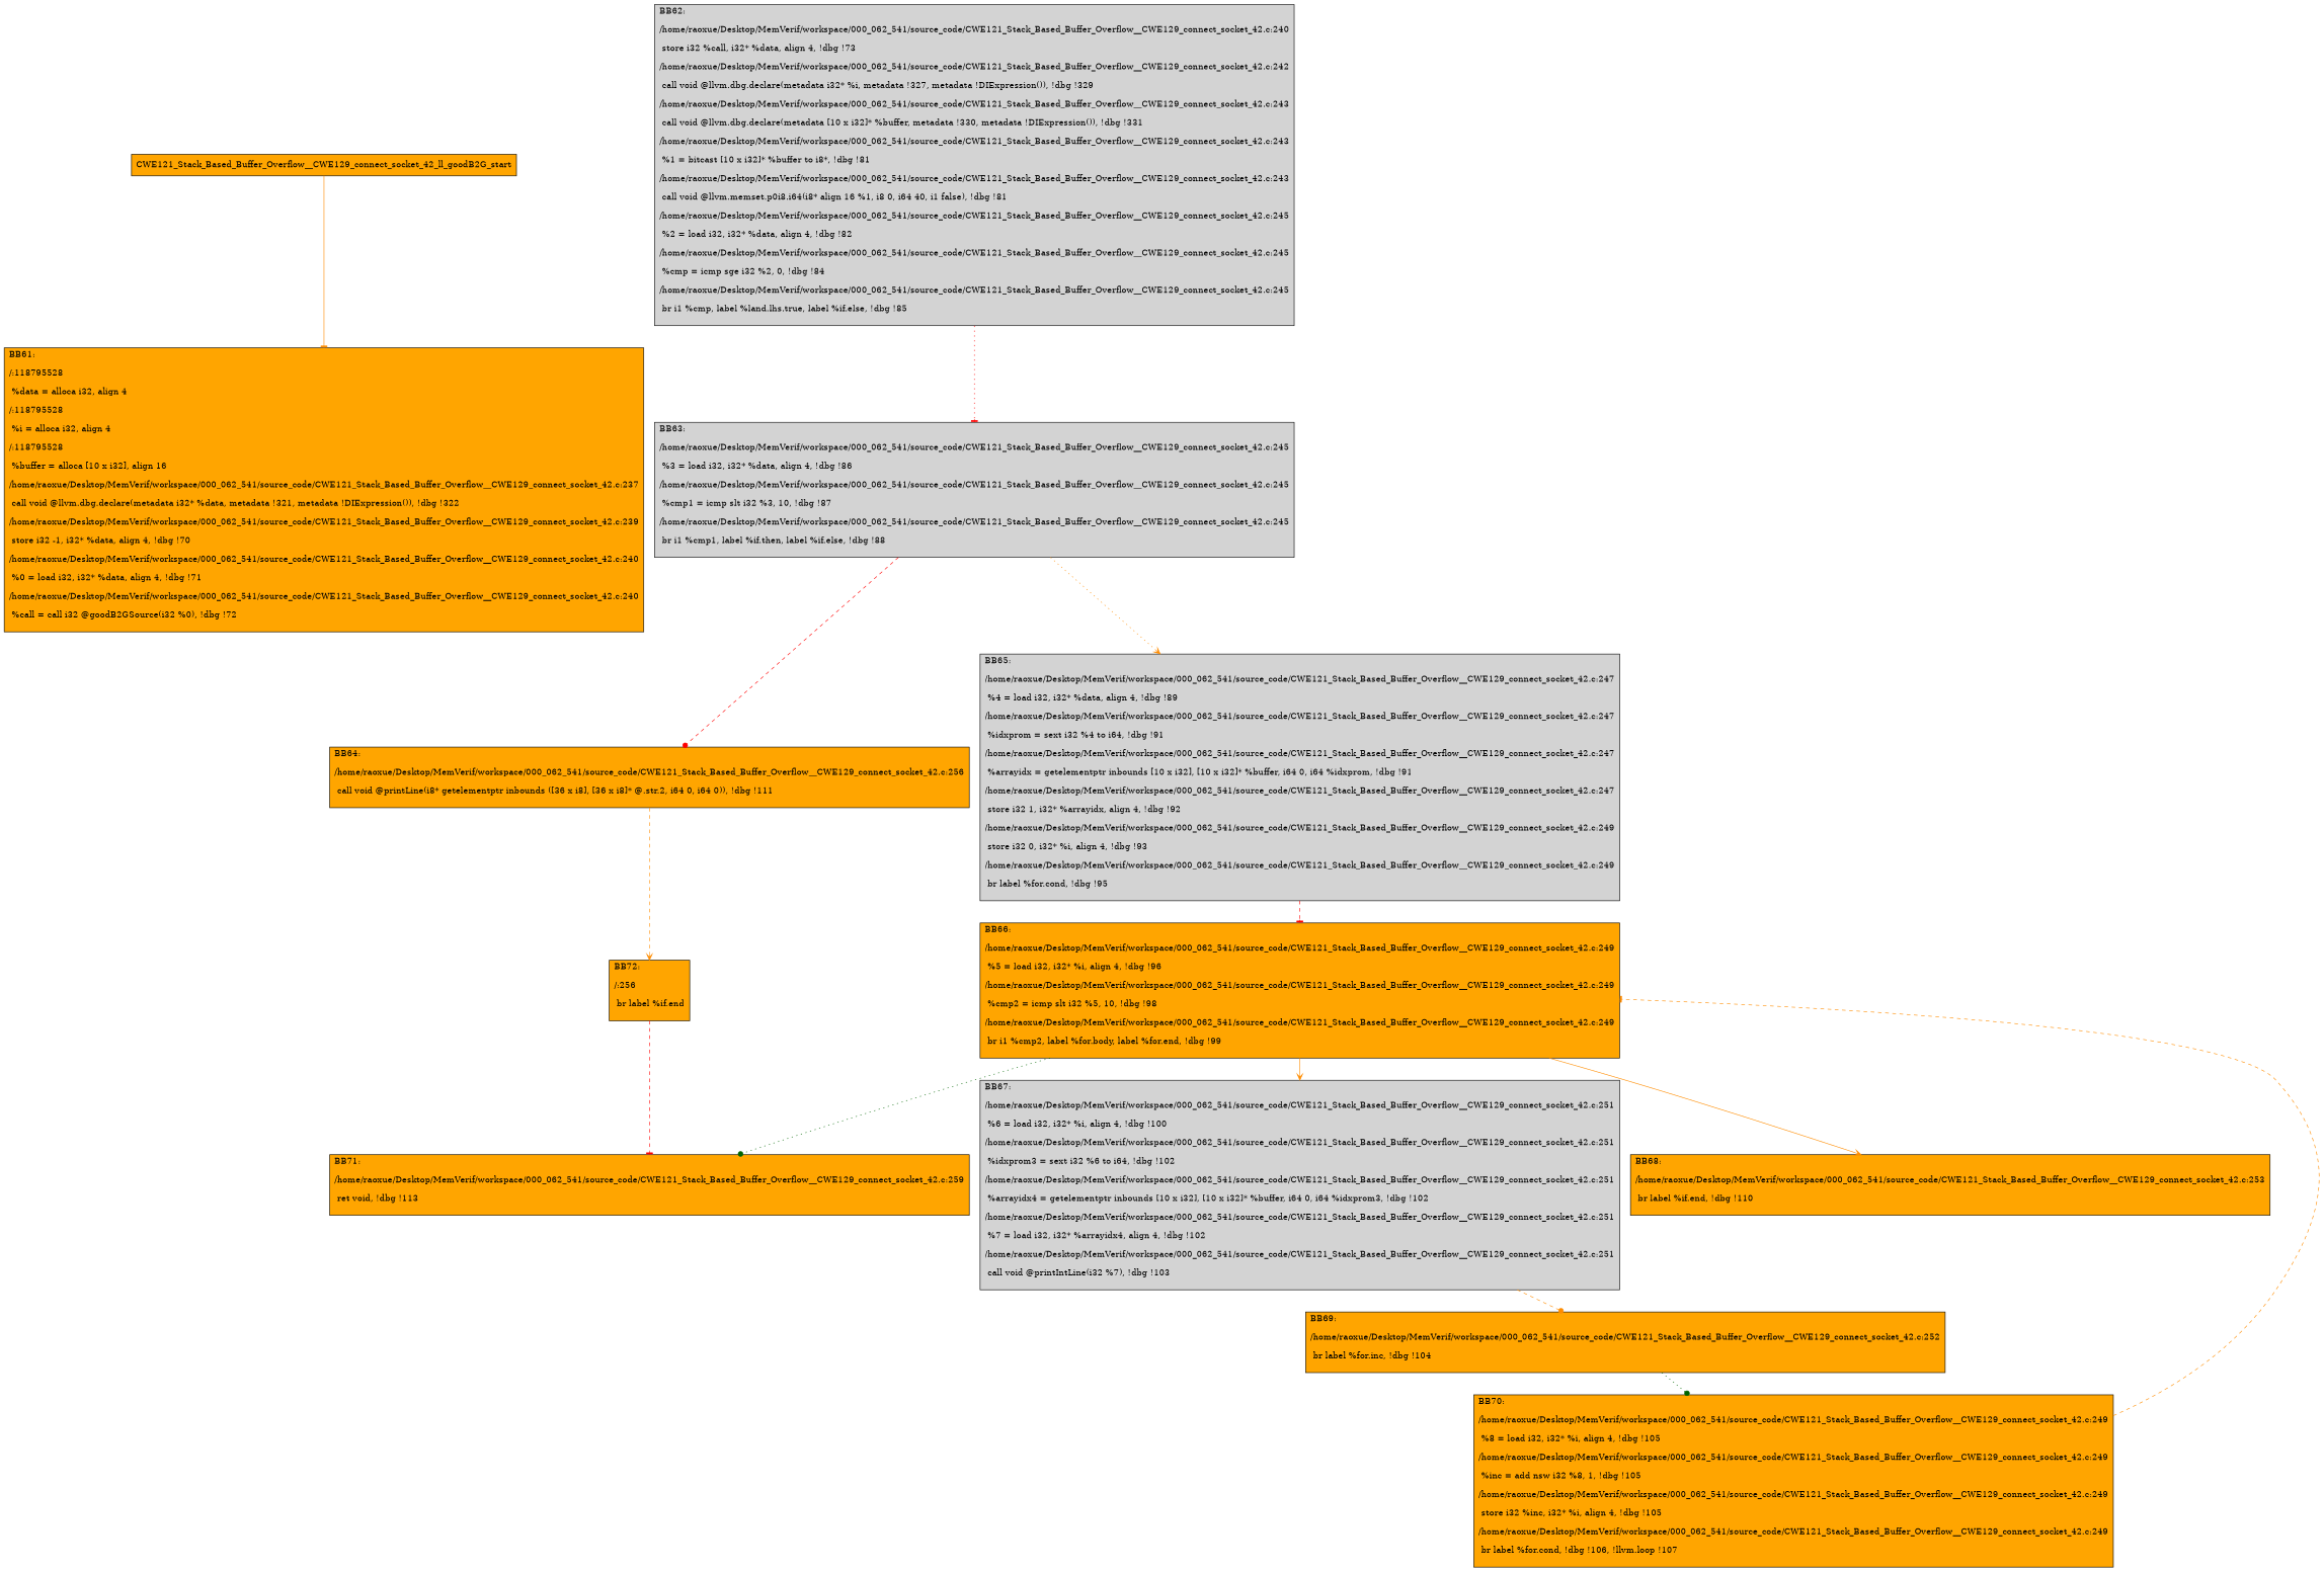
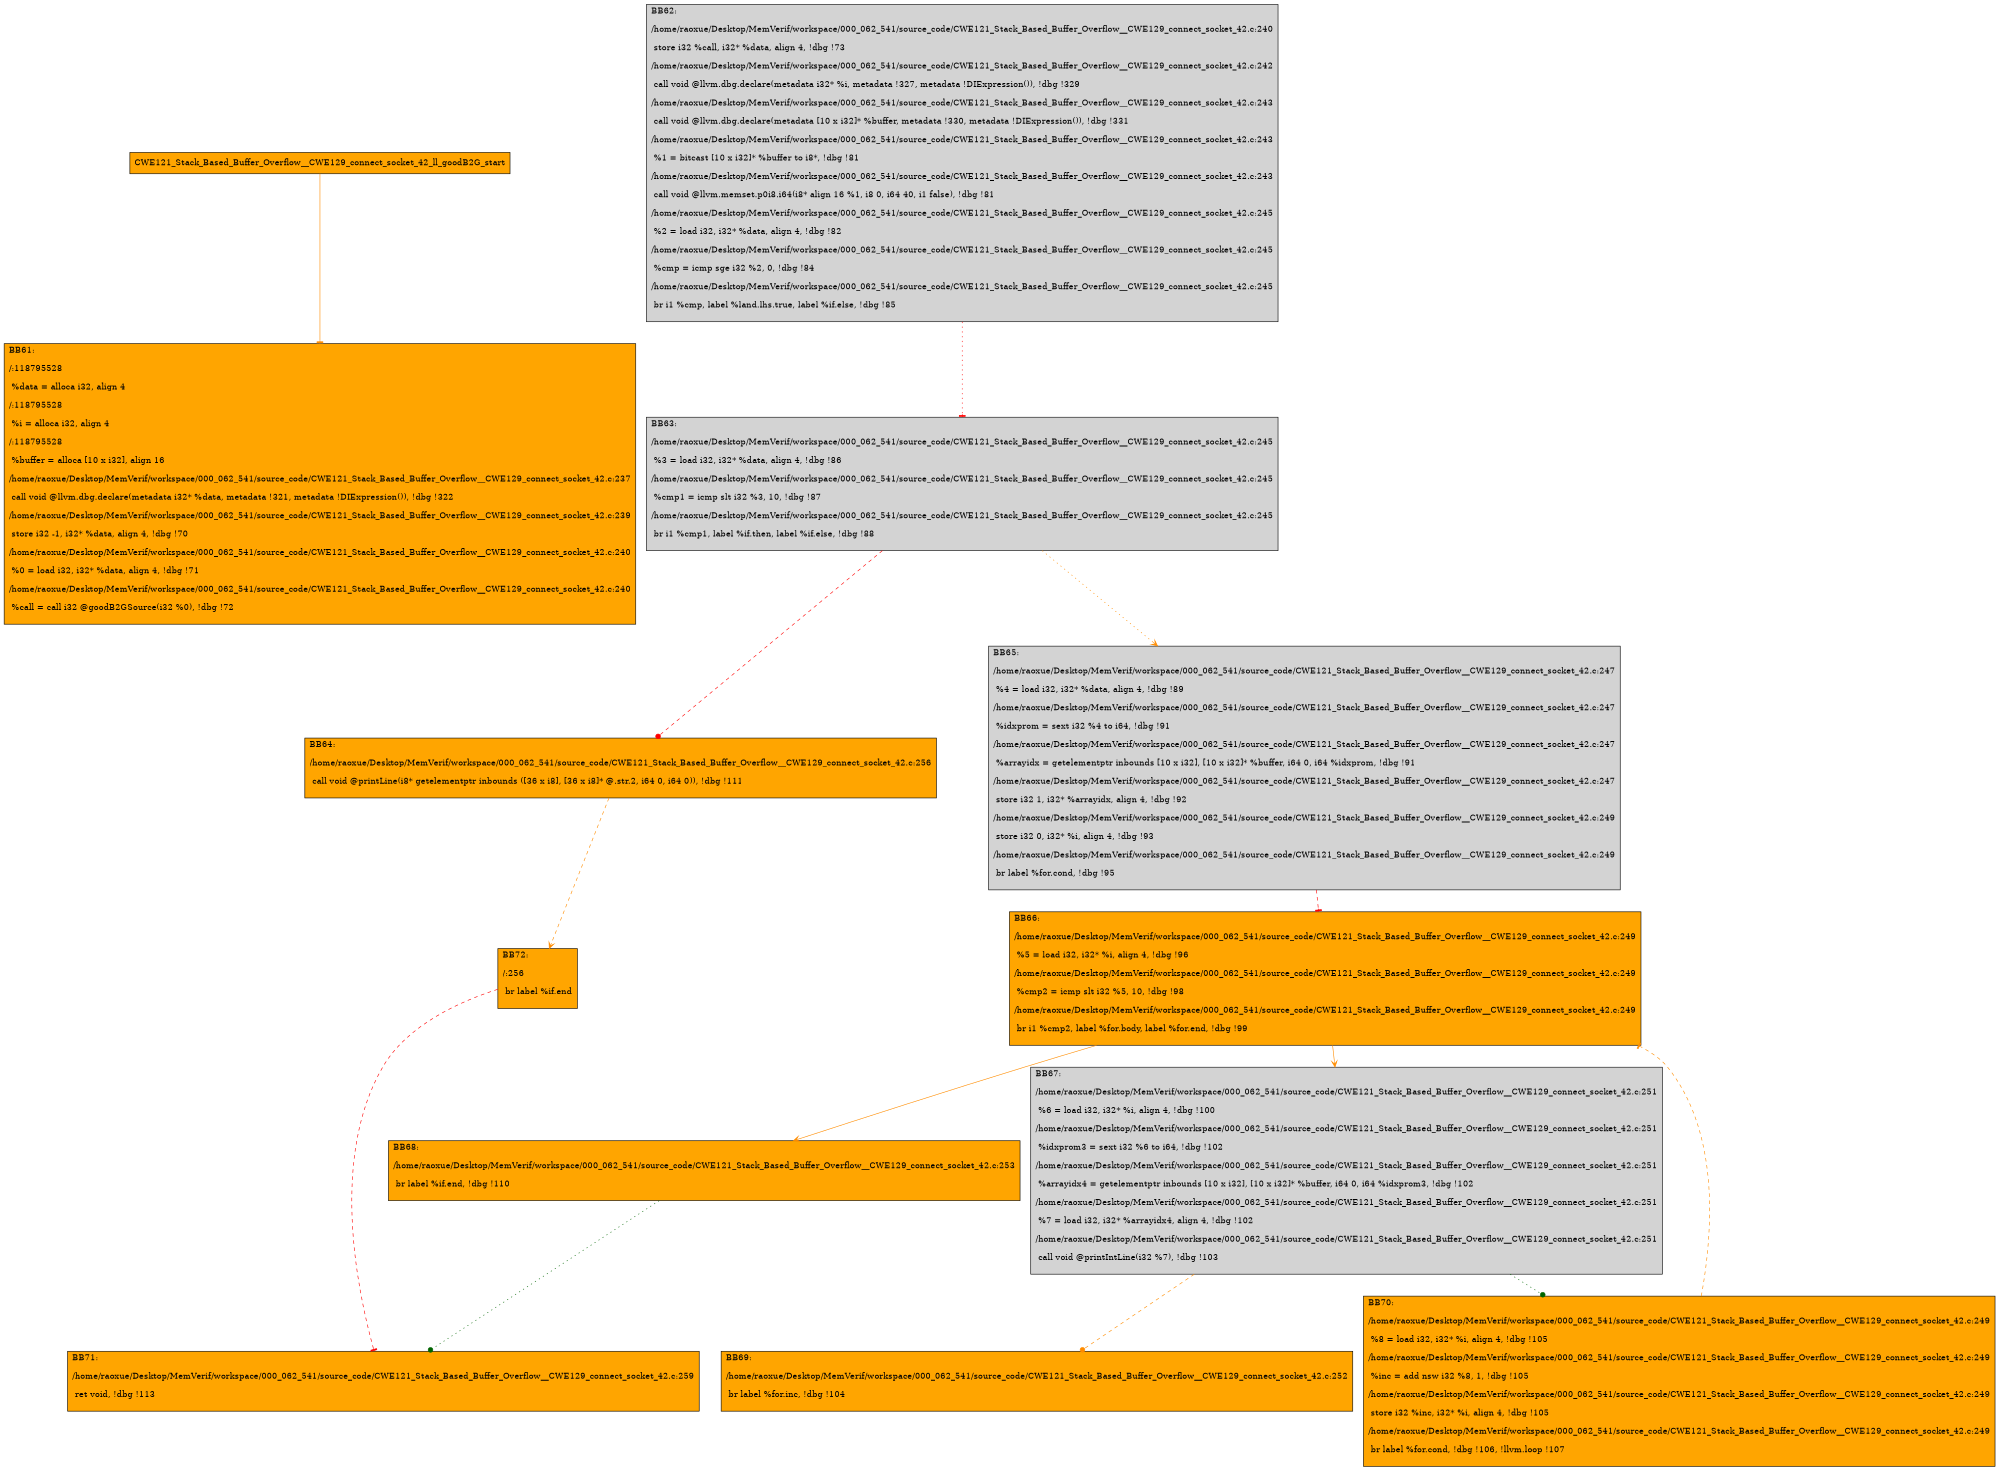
  digraph {
    node [fillcolor=orange shape=record style=filled]
    edge [arrowhead=tee color=darkorange style=dashed]
    n1 [label="{CWE121_Stack_Based_Buffer_Overflow__CWE129_connect_socket_42_ll_goodB2G_start}"]
    n2 [label="{BB61:\l\l/:118795528\l\n  %data = alloca i32, align 4\l\n/:118795528\l\n  %i = alloca i32, align 4\l\n/:118795528\l\n  %buffer = alloca [10 x i32], align 16\l\n/home/raoxue/Desktop/MemVerif/workspace/000_062_541/source_code/CWE121_Stack_Based_Buffer_Overflow__CWE129_connect_socket_42.c:237\l\n  call void @llvm.dbg.declare(metadata i32* %data, metadata !321, metadata !DIExpression()), !dbg !322\l\n/home/raoxue/Desktop/MemVerif/workspace/000_062_541/source_code/CWE121_Stack_Based_Buffer_Overflow__CWE129_connect_socket_42.c:239\l\n  store i32 -1, i32* %data, align 4, !dbg !70\l\n/home/raoxue/Desktop/MemVerif/workspace/000_062_541/source_code/CWE121_Stack_Based_Buffer_Overflow__CWE129_connect_socket_42.c:240\l\n  %0 = load i32, i32* %data, align 4, !dbg !71\l\n/home/raoxue/Desktop/MemVerif/workspace/000_062_541/source_code/CWE121_Stack_Based_Buffer_Overflow__CWE129_connect_socket_42.c:240\l\n  %call = call i32 @goodB2GSource(i32 %0), !dbg !72\l\n}"]
    n3 [fillcolor=lightgrey label="{BB62:\l\l/home/raoxue/Desktop/MemVerif/workspace/000_062_541/source_code/CWE121_Stack_Based_Buffer_Overflow__CWE129_connect_socket_42.c:240\l\n  store i32 %call, i32* %data, align 4, !dbg !73\l\n/home/raoxue/Desktop/MemVerif/workspace/000_062_541/source_code/CWE121_Stack_Based_Buffer_Overflow__CWE129_connect_socket_42.c:242\l\n  call void @llvm.dbg.declare(metadata i32* %i, metadata !327, metadata !DIExpression()), !dbg !329\l\n/home/raoxue/Desktop/MemVerif/workspace/000_062_541/source_code/CWE121_Stack_Based_Buffer_Overflow__CWE129_connect_socket_42.c:243\l\n  call void @llvm.dbg.declare(metadata [10 x i32]* %buffer, metadata !330, metadata !DIExpression()), !dbg !331\l\n/home/raoxue/Desktop/MemVerif/workspace/000_062_541/source_code/CWE121_Stack_Based_Buffer_Overflow__CWE129_connect_socket_42.c:243\l\n  %1 = bitcast [10 x i32]* %buffer to i8*, !dbg !81\l\n/home/raoxue/Desktop/MemVerif/workspace/000_062_541/source_code/CWE121_Stack_Based_Buffer_Overflow__CWE129_connect_socket_42.c:243\l\n  call void @llvm.memset.p0i8.i64(i8* align 16 %1, i8 0, i64 40, i1 false), !dbg !81\l\n/home/raoxue/Desktop/MemVerif/workspace/000_062_541/source_code/CWE121_Stack_Based_Buffer_Overflow__CWE129_connect_socket_42.c:245\l\n  %2 = load i32, i32* %data, align 4, !dbg !82\l\n/home/raoxue/Desktop/MemVerif/workspace/000_062_541/source_code/CWE121_Stack_Based_Buffer_Overflow__CWE129_connect_socket_42.c:245\l\n  %cmp = icmp sge i32 %2, 0, !dbg !84\l\n/home/raoxue/Desktop/MemVerif/workspace/000_062_541/source_code/CWE121_Stack_Based_Buffer_Overflow__CWE129_connect_socket_42.c:245\l\n  br i1 %cmp, label %land.lhs.true, label %if.else, !dbg !85\l\n}"]
    n4 [fillcolor=lightgrey label="{BB63:\l\l/home/raoxue/Desktop/MemVerif/workspace/000_062_541/source_code/CWE121_Stack_Based_Buffer_Overflow__CWE129_connect_socket_42.c:245\l\n  %3 = load i32, i32* %data, align 4, !dbg !86\l\n/home/raoxue/Desktop/MemVerif/workspace/000_062_541/source_code/CWE121_Stack_Based_Buffer_Overflow__CWE129_connect_socket_42.c:245\l\n  %cmp1 = icmp slt i32 %3, 10, !dbg !87\l\n/home/raoxue/Desktop/MemVerif/workspace/000_062_541/source_code/CWE121_Stack_Based_Buffer_Overflow__CWE129_connect_socket_42.c:245\l\n  br i1 %cmp1, label %if.then, label %if.else, !dbg !88\l\n}"]
    n5 [label="{BB64:\l\l/home/raoxue/Desktop/MemVerif/workspace/000_062_541/source_code/CWE121_Stack_Based_Buffer_Overflow__CWE129_connect_socket_42.c:256\l\n  call void @printLine(i8* getelementptr inbounds ([36 x i8], [36 x i8]* @.str.2, i64 0, i64 0)), !dbg !111\l\n}"]
    n6 [fillcolor=lightgrey label="{BB65:\l\l/home/raoxue/Desktop/MemVerif/workspace/000_062_541/source_code/CWE121_Stack_Based_Buffer_Overflow__CWE129_connect_socket_42.c:247\l\n  %4 = load i32, i32* %data, align 4, !dbg !89\l\n/home/raoxue/Desktop/MemVerif/workspace/000_062_541/source_code/CWE121_Stack_Based_Buffer_Overflow__CWE129_connect_socket_42.c:247\l\n  %idxprom = sext i32 %4 to i64, !dbg !91\l\n/home/raoxue/Desktop/MemVerif/workspace/000_062_541/source_code/CWE121_Stack_Based_Buffer_Overflow__CWE129_connect_socket_42.c:247\l\n  %arrayidx = getelementptr inbounds [10 x i32], [10 x i32]* %buffer, i64 0, i64 %idxprom, !dbg !91\l\n/home/raoxue/Desktop/MemVerif/workspace/000_062_541/source_code/CWE121_Stack_Based_Buffer_Overflow__CWE129_connect_socket_42.c:247\l\n  store i32 1, i32* %arrayidx, align 4, !dbg !92\l\n/home/raoxue/Desktop/MemVerif/workspace/000_062_541/source_code/CWE121_Stack_Based_Buffer_Overflow__CWE129_connect_socket_42.c:249\l\n  store i32 0, i32* %i, align 4, !dbg !93\l\n/home/raoxue/Desktop/MemVerif/workspace/000_062_541/source_code/CWE121_Stack_Based_Buffer_Overflow__CWE129_connect_socket_42.c:249\l\n  br label %for.cond, !dbg !95\l\n}"]
    n7 [label="{BB72:\l\l/:256\l\n  br label %if.end\l\n}"]
    n8 [label="{BB66:\l\l/home/raoxue/Desktop/MemVerif/workspace/000_062_541/source_code/CWE121_Stack_Based_Buffer_Overflow__CWE129_connect_socket_42.c:249\l\n  %5 = load i32, i32* %i, align 4, !dbg !96\l\n/home/raoxue/Desktop/MemVerif/workspace/000_062_541/source_code/CWE121_Stack_Based_Buffer_Overflow__CWE129_connect_socket_42.c:249\l\n  %cmp2 = icmp slt i32 %5, 10, !dbg !98\l\n/home/raoxue/Desktop/MemVerif/workspace/000_062_541/source_code/CWE121_Stack_Based_Buffer_Overflow__CWE129_connect_socket_42.c:249\l\n  br i1 %cmp2, label %for.body, label %for.end, !dbg !99\l\n}"]
    n9 [label="{BB71:\l\l/home/raoxue/Desktop/MemVerif/workspace/000_062_541/source_code/CWE121_Stack_Based_Buffer_Overflow__CWE129_connect_socket_42.c:259\l\n  ret void, !dbg !113\l\n}"]
    n10 [fillcolor=lightgrey label="{BB67:\l\l/home/raoxue/Desktop/MemVerif/workspace/000_062_541/source_code/CWE121_Stack_Based_Buffer_Overflow__CWE129_connect_socket_42.c:251\l\n  %6 = load i32, i32* %i, align 4, !dbg !100\l\n/home/raoxue/Desktop/MemVerif/workspace/000_062_541/source_code/CWE121_Stack_Based_Buffer_Overflow__CWE129_connect_socket_42.c:251\l\n  %idxprom3 = sext i32 %6 to i64, !dbg !102\l\n/home/raoxue/Desktop/MemVerif/workspace/000_062_541/source_code/CWE121_Stack_Based_Buffer_Overflow__CWE129_connect_socket_42.c:251\l\n  %arrayidx4 = getelementptr inbounds [10 x i32], [10 x i32]* %buffer, i64 0, i64 %idxprom3, !dbg !102\l\n/home/raoxue/Desktop/MemVerif/workspace/000_062_541/source_code/CWE121_Stack_Based_Buffer_Overflow__CWE129_connect_socket_42.c:251\l\n  %7 = load i32, i32* %arrayidx4, align 4, !dbg !102\l\n/home/raoxue/Desktop/MemVerif/workspace/000_062_541/source_code/CWE121_Stack_Based_Buffer_Overflow__CWE129_connect_socket_42.c:251\l\n  call void @printIntLine(i32 %7), !dbg !103\l\n}"]
    n11 [label="{BB68:\l\l/home/raoxue/Desktop/MemVerif/workspace/000_062_541/source_code/CWE121_Stack_Based_Buffer_Overflow__CWE129_connect_socket_42.c:253\l\n  br label %if.end, !dbg !110\l\n}"]
    n12 [label="{BB69:\l\l/home/raoxue/Desktop/MemVerif/workspace/000_062_541/source_code/CWE121_Stack_Based_Buffer_Overflow__CWE129_connect_socket_42.c:252\l\n  br label %for.inc, !dbg !104\l\n}"]
    n13 [label="{BB70:\l\l/home/raoxue/Desktop/MemVerif/workspace/000_062_541/source_code/CWE121_Stack_Based_Buffer_Overflow__CWE129_connect_socket_42.c:249\l\n  %8 = load i32, i32* %i, align 4, !dbg !105\l\n/home/raoxue/Desktop/MemVerif/workspace/000_062_541/source_code/CWE121_Stack_Based_Buffer_Overflow__CWE129_connect_socket_42.c:249\l\n  %inc = add nsw i32 %8, 1, !dbg !105\l\n/home/raoxue/Desktop/MemVerif/workspace/000_062_541/source_code/CWE121_Stack_Based_Buffer_Overflow__CWE129_connect_socket_42.c:249\l\n  store i32 %inc, i32* %i, align 4, !dbg !105\l\n/home/raoxue/Desktop/MemVerif/workspace/000_062_541/source_code/CWE121_Stack_Based_Buffer_Overflow__CWE129_connect_socket_42.c:249\l\n  br label %for.cond, !dbg !106, !llvm.loop !107\l\n}"]
    n1 -> n2 [style=solid]
    n3 -> n4 [color=red style=dotted]
    n4 -> n5 [arrowhead=dot color=red]
    n4 -> n6 [arrowhead=vee style=dotted]
    n5 -> n7 [arrowhead=vee]
    n6 -> n8 [color=red]
    n7 -> n9 [color=red]
    n8 -> n10 [arrowhead=vee style=solid]
    n8 -> n11 [arrowhead=vee style=solid]
    n10 -> n12 [arrowhead=dot]
-   n8 -> n9 [arrowhead=dot color=darkgreen style=dotted]
-   n12 -> n13 [arrowhead=dot color=darkgreen style=dotted]
+   n11 -> n9 [arrowhead=dot color=darkgreen style=dotted]
+   n10 -> n13 [arrowhead=dot color=darkgreen style=dotted]
    n13 -> n8
  }
